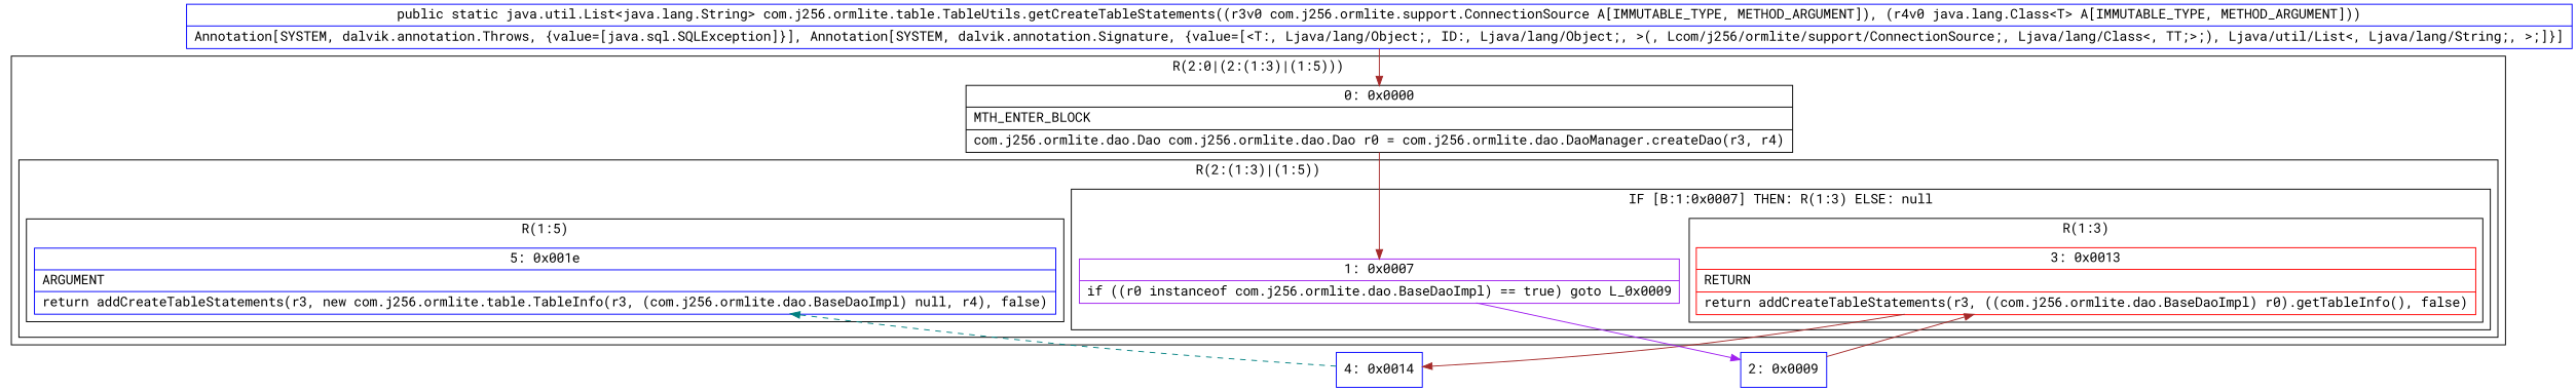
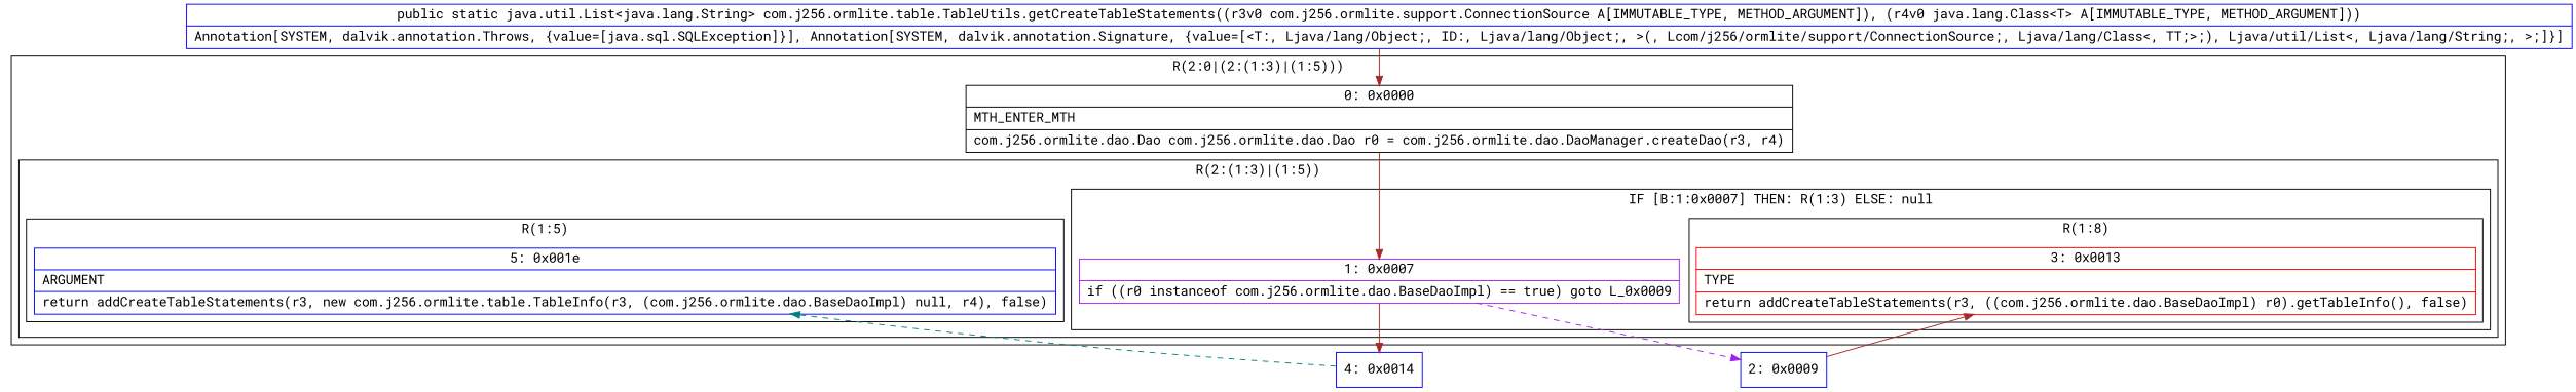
  digraph {
    fontname="Roboto Mono"
    node [color=blue fontname="Roboto Mono" shape=record]
    edge [color=brown fontname="Roboto Mono" style=solid]
-   n1 [color=red label="{3\:\ 0x0013|RETURN\l|return addCreateTableStatements(r3, ((com.j256.ormlite.dao.BaseDaoImpl) r0).getTableInfo(), false)\l}"]
+   n1 [color=red label="{3\:\ 0x0013|TYPE\l|return addCreateTableStatements(r3, ((com.j256.ormlite.dao.BaseDaoImpl) r0).getTableInfo(), false)\l}"]
    n2 [color=purple label="{1\:\ 0x0007|if ((r0 instanceof com.j256.ormlite.dao.BaseDaoImpl) == true) goto L_0x0009\l}"]
    n3 [label="{5\:\ 0x001e|ARGUMENT\l|return addCreateTableStatements(r3, new com.j256.ormlite.table.TableInfo(r3, (com.j256.ormlite.dao.BaseDaoImpl) null, r4), false)\l}"]
-   n4 [color=black label="{0\:\ 0x0000|MTH_ENTER_BLOCK\l|com.j256.ormlite.dao.Dao com.j256.ormlite.dao.Dao r0 = com.j256.ormlite.dao.DaoManager.createDao(r3, r4)\l}"]
+   n4 [color=black label="{0\:\ 0x0000|MTH_ENTER_MTH\l|com.j256.ormlite.dao.Dao com.j256.ormlite.dao.Dao r0 = com.j256.ormlite.dao.DaoManager.createDao(r3, r4)\l}"]
    n5 [label="{2\:\ 0x0009}"]
    n6 [label="{4\:\ 0x0014}"]
    n7 [label="{public static java.util.List\<java.lang.String\> com.j256.ormlite.table.TableUtils.getCreateTableStatements((r3v0 com.j256.ormlite.support.ConnectionSource A[IMMUTABLE_TYPE, METHOD_ARGUMENT]), (r4v0 java.lang.Class\<T\> A[IMMUTABLE_TYPE, METHOD_ARGUMENT]))  | Annotation[SYSTEM, dalvik.annotation.Throws, \{value=[java.sql.SQLException]\}], Annotation[SYSTEM, dalvik.annotation.Signature, \{value=[\<T:, Ljava\/lang\/Object;, ID:, Ljava\/lang\/Object;, \>(, Lcom\/j256\/ormlite\/support\/ConnectionSource;, Ljava\/lang\/Class\<, TT;\>;), Ljava\/util\/List\<, Ljava\/lang\/String;, \>;]\}]\l}"]
    subgraph cluster_1 {
      label="R(2:0|(2:(1:3)|(1:5)))"
      n4
      subgraph cluster_2 {
        label="R(2:(1:3)|(1:5))"
        subgraph cluster_3 {
          label="IF [B:1:0x0007] THEN: R(1:3) ELSE: null"
          n2
          subgraph cluster_4 {
-           label="R(1:3)"
+           label="R(1:8)"
            n1
          }
        }
        subgraph cluster_5 {
          label="R(1:5)"
          n3
        }
      }
    }
-   n2 -> n5 [color=purple]
-   n1 -> n6
+   n2 -> n5 [color=purple style=dashed]
+   n2 -> n6
    n4 -> n2
    n5 -> n1
    n6 -> n3 [color=teal style=dashed]
    n7 -> n4
  }
